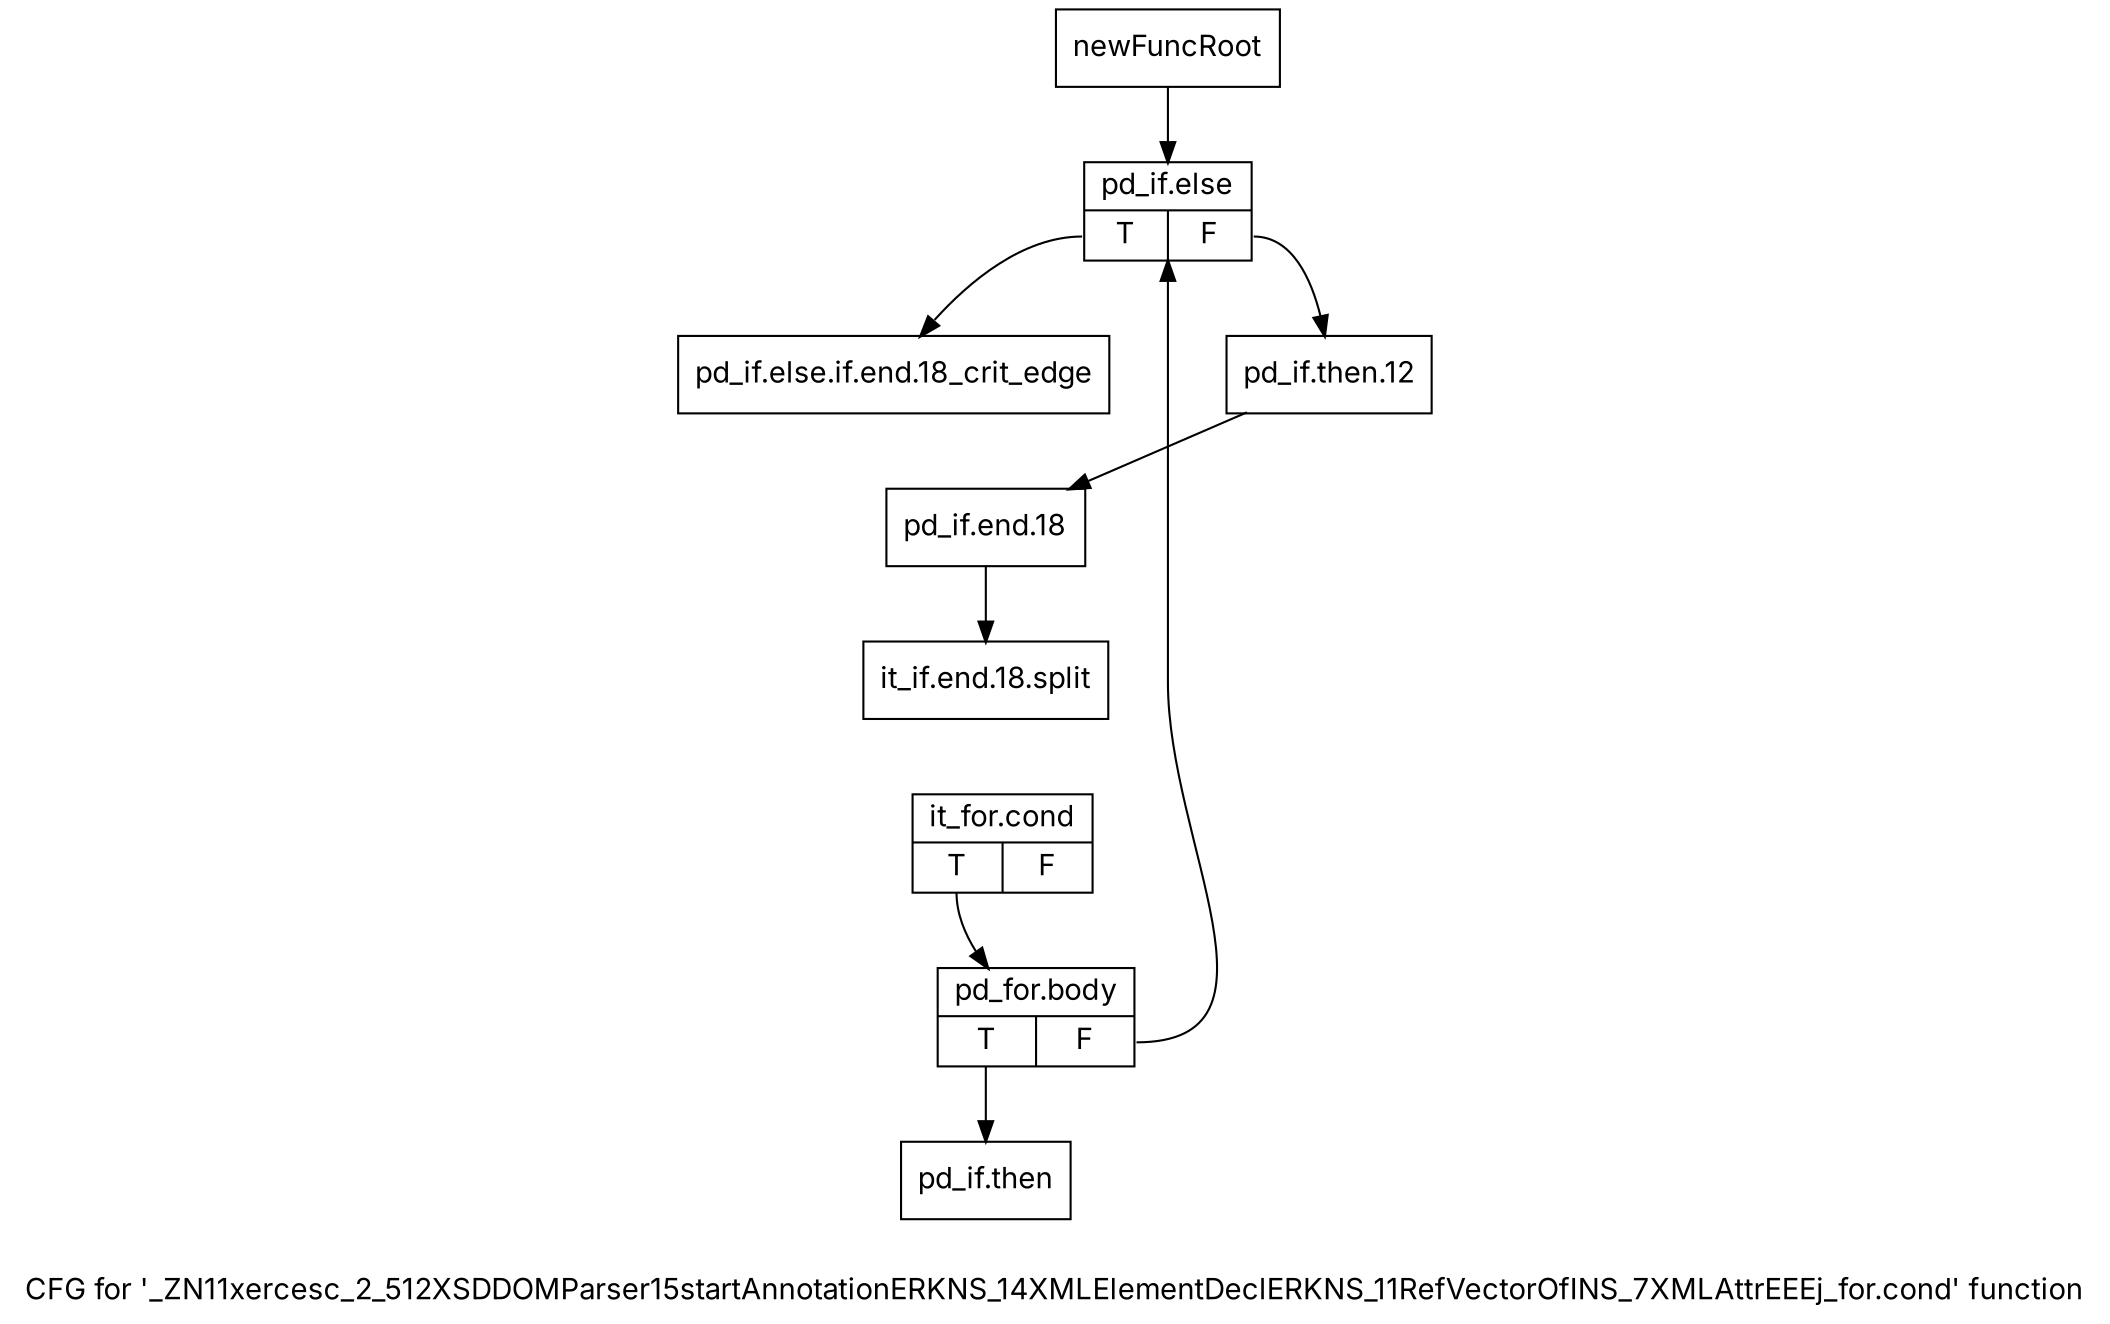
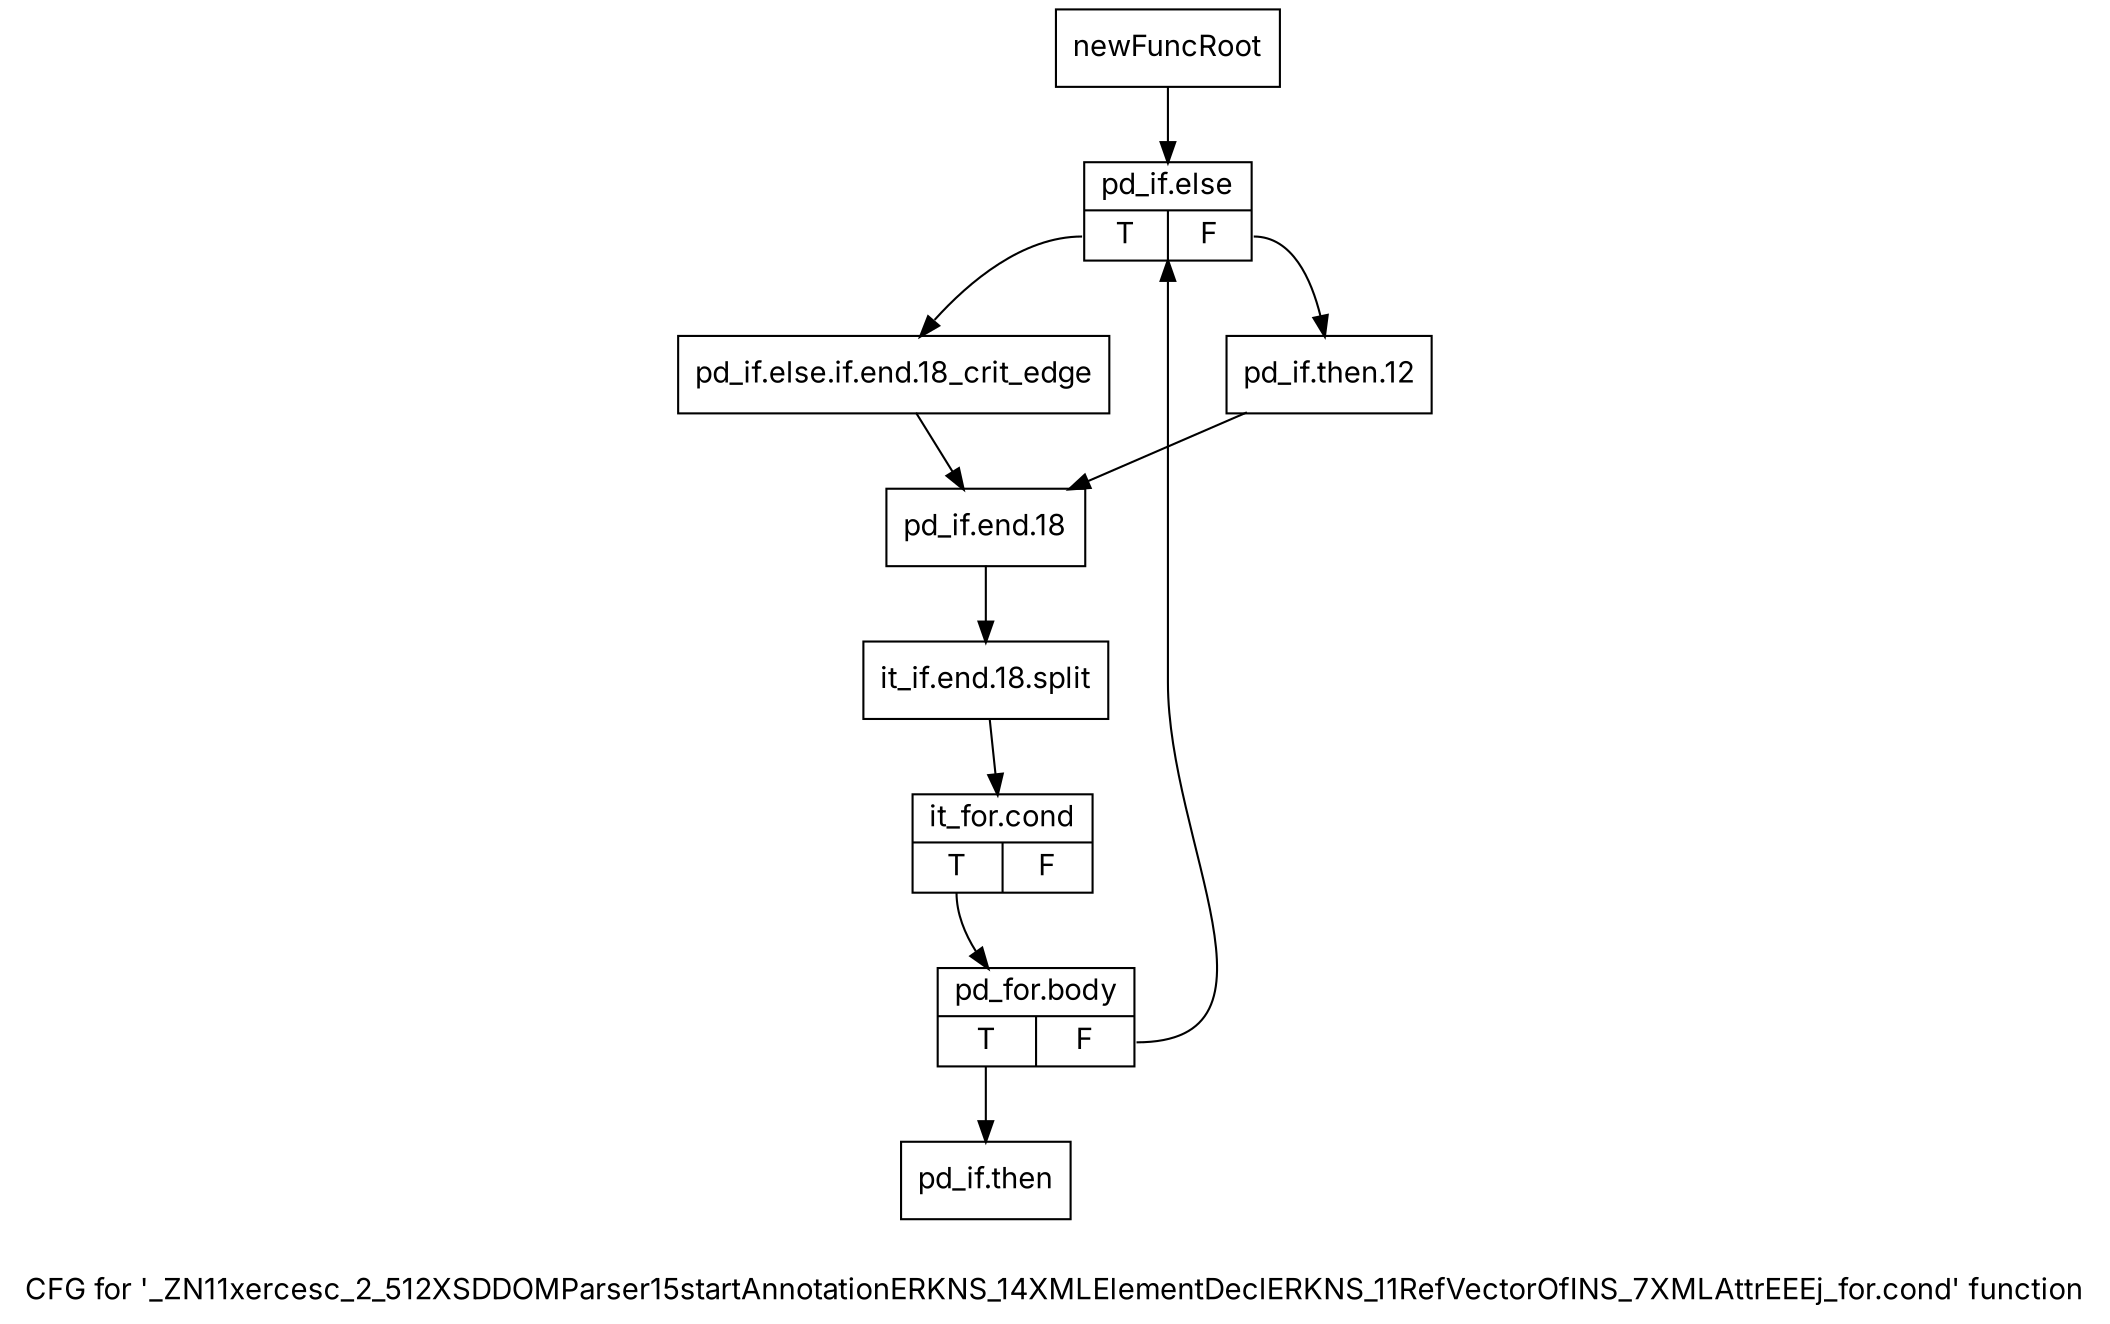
  digraph {
    fontname=Inter
    label="CFG for '_ZN11xercesc_2_512XSDDOMParser15startAnnotationERKNS_14XMLElementDeclERKNS_11RefVectorOfINS_7XMLAttrEEEj_for.cond' function"
    node [fontname=Inter shape=record]
    edge [fontname=Inter]
    n1 [label="{newFuncRoot}"]
    n2 [label="{pd_if.else|{<s0>T|<s1>F}}"]
    n3 [label="{it_for.cond|{<s0>T|<s1>F}}"]
    n4 [label="{pd_for.body|{<s0>T|<s1>F}}"]
    n5 [label="{pd_if.then}"]
    n6 [label="{pd_if.else.if.end.18_crit_edge}"]
    n7 [label="{pd_if.then.12}"]
    n8 [label="{pd_if.end.18}"]
    n9 [label="{it_if.end.18.split}"]
    n1 -> n2
    n2 -> n6 [tailport=s0]
    n2 -> n7 [tailport=s1]
    n3 -> n4 [tailport=s0]
    n4 -> n2 [tailport=s1]
    n4 -> n5 [tailport=s0]
+   n6 -> n8
    n7 -> n8
    n8 -> n9
+   n9 -> n3
  }
